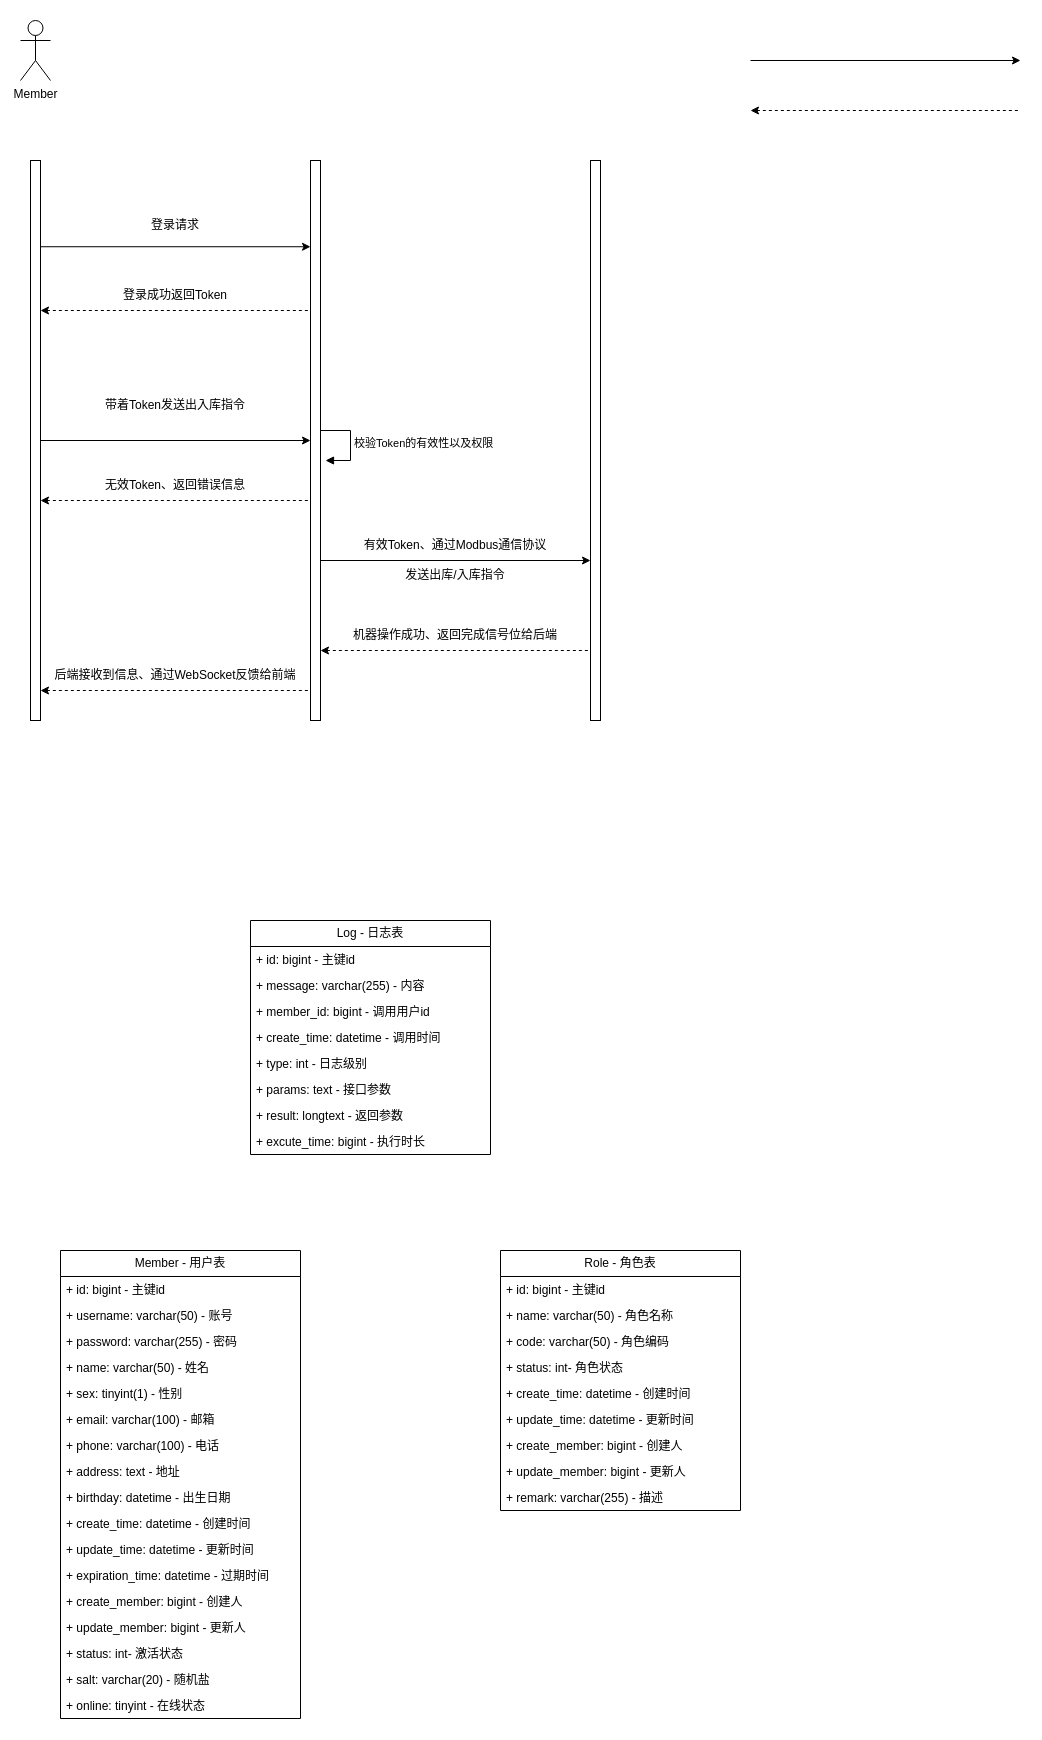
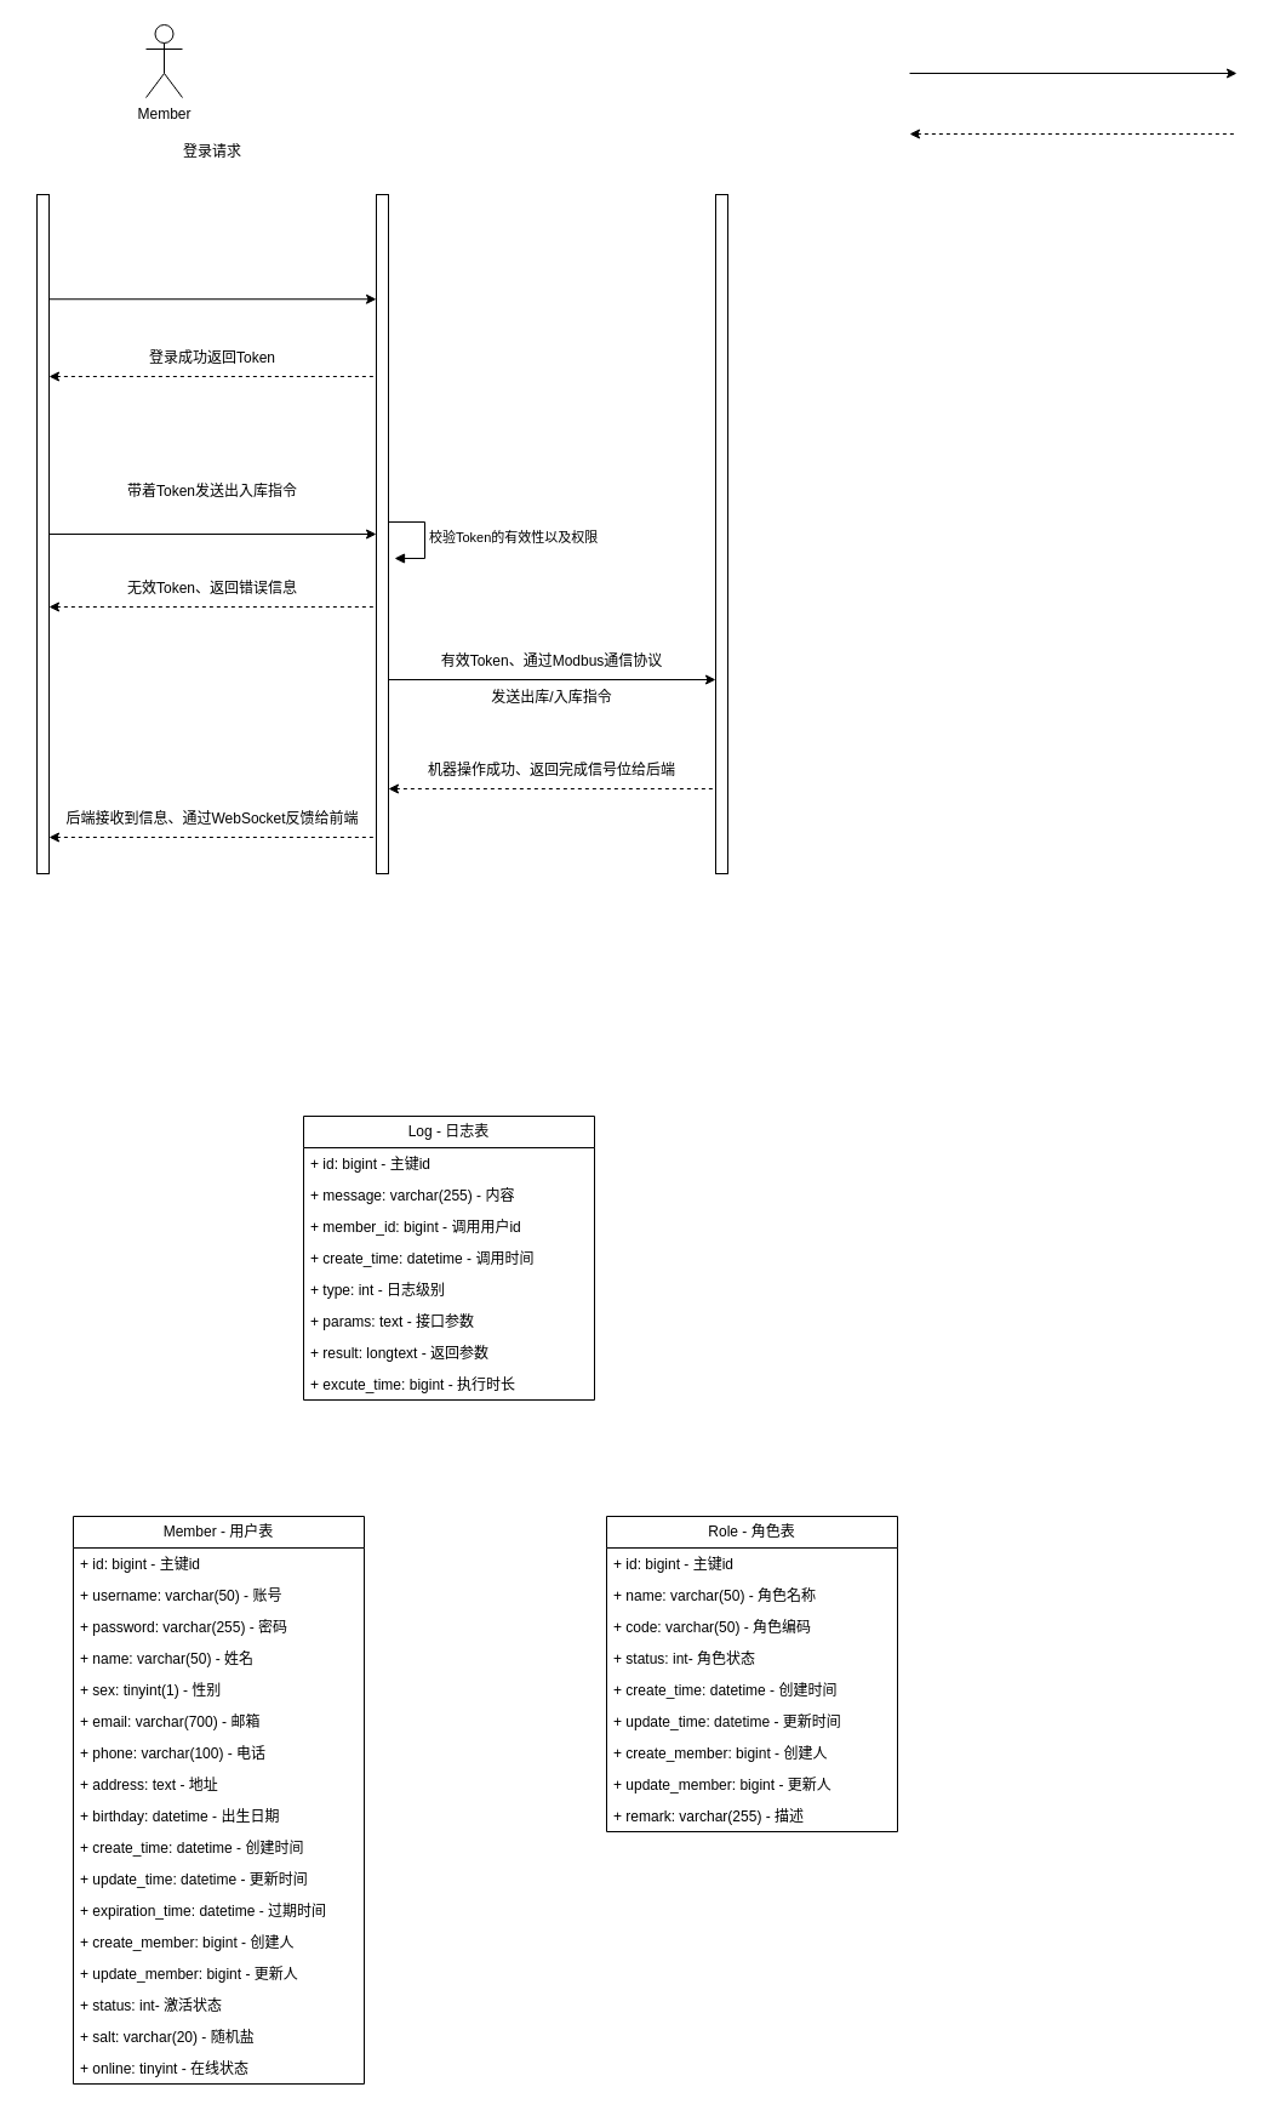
  <mxCell id="0" />
  <mxCell id="1" parent="0" />
- <mxCell id="2" value="Member" style="shape=umlActor;verticalLabelPosition=bottom;verticalAlign=top;html=1;outlineConnect=0;" vertex="1" parent="1"><mxGeometry x="20" y="20" width="30" height="60" as="geometry" /></mxCell>
+ <mxCell id="2" value="Member" style="shape=umlActor;verticalLabelPosition=bottom;verticalAlign=top;html=1;outlineConnect=0;" vertex="1" parent="1"><mxGeometry x="120" y="20" width="30" height="60" as="geometry" /></mxCell>
  <mxCell id="3" value="" style="html=1;points=[[0,0,0,0,5],[0,1,0,0,-5],[1,0,0,0,5],[1,1,0,0,-5]];perimeter=orthogonalPerimeter;outlineConnect=0;targetShapes=umlLifeline;portConstraint=eastwest;newEdgeStyle={&quot;curved&quot;:0,&quot;rounded&quot;:0};" vertex="1" parent="1"><mxGeometry x="590" y="160" width="10" height="560" as="geometry" /></mxCell>
  <mxCell id="4" value="" style="html=1;points=[[0,0,0,0,5],[0,1,0,0,-5],[1,0,0,0,5],[1,1,0,0,-5]];perimeter=orthogonalPerimeter;outlineConnect=0;targetShapes=umlLifeline;portConstraint=eastwest;newEdgeStyle={&quot;curved&quot;:0,&quot;rounded&quot;:0};" vertex="1" parent="1"><mxGeometry x="30" y="160" width="10" height="560" as="geometry" /></mxCell>
  <mxCell id="5" value="" style="endArrow=classic;html=1;rounded=0;entryX=0;entryY=0.154;entryDx=0;entryDy=0;entryPerimeter=0;" edge="1" parent="1" source="4" target="6"><mxGeometry width="50" height="50" relative="1" as="geometry"><mxPoint x="70" y="250" as="sourcePoint" /><mxPoint x="170" y="240" as="targetPoint" /></mxGeometry></mxCell>
  <mxCell id="6" value="" style="html=1;points=[[0,0,0,0,5],[0,1,0,0,-5],[1,0,0,0,5],[1,1,0,0,-5]];perimeter=orthogonalPerimeter;outlineConnect=0;targetShapes=umlLifeline;portConstraint=eastwest;newEdgeStyle={&quot;curved&quot;:0,&quot;rounded&quot;:0};" vertex="1" parent="1"><mxGeometry x="310" y="160" width="10" height="560" as="geometry" /></mxCell>
- <mxCell id="7" value="登录请求" style="text;html=1;align=center;verticalAlign=middle;whiteSpace=wrap;rounded=0;" vertex="1" parent="1"><mxGeometry x="40" y="210" width="270" height="30" as="geometry" /></mxCell>
+ <mxCell id="7" value="登录请求" style="text;html=1;align=center;verticalAlign=middle;whiteSpace=wrap;rounded=0;" vertex="1" parent="1"><mxGeometry x="40" y="110" width="270" height="30" as="geometry" /></mxCell>
  <mxCell id="8" value="" style="endArrow=none;html=1;rounded=0;dashed=1;endFill=0;startArrow=classic;startFill=1;" edge="1" parent="1"><mxGeometry width="50" height="50" relative="1" as="geometry"><mxPoint x="40" y="310" as="sourcePoint" /><mxPoint x="310" y="310" as="targetPoint" /></mxGeometry></mxCell>
  <mxCell id="9" value="登录成功返回Token" style="text;html=1;align=center;verticalAlign=middle;whiteSpace=wrap;rounded=0;" vertex="1" parent="1"><mxGeometry x="40" y="280" width="270" height="30" as="geometry" /></mxCell>
  <mxCell id="10" value="" style="endArrow=classic;html=1;rounded=0;" edge="1" parent="1" source="4" target="6"><mxGeometry width="50" height="50" relative="1" as="geometry"><mxPoint x="50" y="420" as="sourcePoint" /><mxPoint x="100" y="370" as="targetPoint" /></mxGeometry></mxCell>
  <mxCell id="11" value="带着Token发送出入库指令" style="text;html=1;align=center;verticalAlign=middle;whiteSpace=wrap;rounded=0;" vertex="1" parent="1"><mxGeometry x="40" y="390" width="270" height="30" as="geometry" /></mxCell>
  <mxCell id="12" value="校验Token的有效性以及权限" style="html=1;align=left;spacingLeft=2;endArrow=block;rounded=0;edgeStyle=orthogonalEdgeStyle;curved=0;rounded=0;" edge="1" parent="1"><mxGeometry relative="1" as="geometry"><mxPoint x="320" y="430" as="sourcePoint" /><Array as="points"><mxPoint x="350" y="460" /></Array><mxPoint x="325" y="460" as="targetPoint" /></mxGeometry></mxCell>
  <mxCell id="13" value="" style="endArrow=classic;html=1;rounded=0;" edge="1" parent="1"><mxGeometry width="50" height="50" relative="1" as="geometry"><mxPoint x="750" y="60" as="sourcePoint" /><mxPoint x="1020" y="60" as="targetPoint" /></mxGeometry></mxCell>
  <mxCell id="14" value="" style="endArrow=classic;html=1;rounded=0;" edge="1" parent="1"><mxGeometry width="50" height="50" relative="1" as="geometry"><mxPoint x="320" y="560" as="sourcePoint" /><mxPoint x="590" y="560" as="targetPoint" /></mxGeometry></mxCell>
  <mxCell id="15" value="有效Token、通过Modbus通信协议" style="text;html=1;align=center;verticalAlign=middle;whiteSpace=wrap;rounded=0;" vertex="1" parent="1"><mxGeometry x="320" y="530" width="270" height="30" as="geometry" /></mxCell>
  <mxCell id="16" value="发送出库/入库指令" style="text;html=1;align=center;verticalAlign=middle;whiteSpace=wrap;rounded=0;" vertex="1" parent="1"><mxGeometry x="320" y="560" width="270" height="30" as="geometry" /></mxCell>
  <mxCell id="17" value="" style="endArrow=none;html=1;rounded=0;dashed=1;startArrow=classic;startFill=1;endFill=0;" edge="1" parent="1"><mxGeometry width="50" height="50" relative="1" as="geometry"><mxPoint x="750" y="110" as="sourcePoint" /><mxPoint x="1020" y="110" as="targetPoint" /></mxGeometry></mxCell>
  <mxCell id="18" value="" style="endArrow=none;html=1;rounded=0;dashed=1;startArrow=classic;startFill=1;endFill=0;" edge="1" parent="1"><mxGeometry width="50" height="50" relative="1" as="geometry"><mxPoint x="40" y="500" as="sourcePoint" /><mxPoint x="310" y="500" as="targetPoint" /></mxGeometry></mxCell>
  <mxCell id="19" value="无效Token、返回错误信息" style="text;html=1;align=center;verticalAlign=middle;whiteSpace=wrap;rounded=0;" vertex="1" parent="1"><mxGeometry x="40" y="470" width="270" height="30" as="geometry" /></mxCell>
  <mxCell id="20" value="" style="endArrow=none;html=1;rounded=0;dashed=1;startArrow=classic;startFill=1;endFill=0;" edge="1" parent="1"><mxGeometry width="50" height="50" relative="1" as="geometry"><mxPoint x="320" y="650" as="sourcePoint" /><mxPoint x="590" y="650" as="targetPoint" /></mxGeometry></mxCell>
  <mxCell id="21" value="机器操作成功、返回完成信号位给后端" style="text;html=1;align=center;verticalAlign=middle;whiteSpace=wrap;rounded=0;" vertex="1" parent="1"><mxGeometry x="320" y="620" width="270" height="30" as="geometry" /></mxCell>
  <mxCell id="22" value="" style="endArrow=none;html=1;rounded=0;dashed=1;startArrow=classic;startFill=1;endFill=0;" edge="1" parent="1"><mxGeometry width="50" height="50" relative="1" as="geometry"><mxPoint x="40" y="690" as="sourcePoint" /><mxPoint x="310" y="690" as="targetPoint" /></mxGeometry></mxCell>
  <mxCell id="23" value="后端接收到信息、通过WebSocket反馈给前端" style="text;html=1;align=center;verticalAlign=middle;whiteSpace=wrap;rounded=0;" vertex="1" parent="1"><mxGeometry x="40" y="660" width="270" height="30" as="geometry" /></mxCell>
  <mxCell id="24" value="Member - 用户表" style="swimlane;fontStyle=0;childLayout=stackLayout;horizontal=1;startSize=26;fillColor=none;horizontalStack=0;resizeParent=1;resizeParentMax=0;resizeLast=0;collapsible=1;marginBottom=0;whiteSpace=wrap;html=1;" vertex="1" parent="1"><mxGeometry x="60" y="1250" width="240" height="468" as="geometry" /></mxCell>
  <mxCell id="25" value="+ id: bigint - 主键id" style="text;strokeColor=none;fillColor=none;align=left;verticalAlign=top;spacingLeft=4;spacingRight=4;overflow=hidden;rotatable=0;points=[[0,0.5],[1,0.5]];portConstraint=eastwest;whiteSpace=wrap;html=1;" vertex="1" parent="24"><mxGeometry y="26" width="240" height="26" as="geometry" /></mxCell>
  <mxCell id="26" value="+ username: varchar(50) - 账号" style="text;strokeColor=none;fillColor=none;align=left;verticalAlign=top;spacingLeft=4;spacingRight=4;overflow=hidden;rotatable=0;points=[[0,0.5],[1,0.5]];portConstraint=eastwest;whiteSpace=wrap;html=1;" vertex="1" parent="24"><mxGeometry y="52" width="240" height="26" as="geometry" /></mxCell>
  <mxCell id="27" value="+ password: varchar(255) - 密码" style="text;strokeColor=none;fillColor=none;align=left;verticalAlign=top;spacingLeft=4;spacingRight=4;overflow=hidden;rotatable=0;points=[[0,0.5],[1,0.5]];portConstraint=eastwest;whiteSpace=wrap;html=1;" vertex="1" parent="24"><mxGeometry y="78" width="240" height="26" as="geometry" /></mxCell>
  <mxCell id="28" value="+ name: varchar(50) - 姓名" style="text;strokeColor=none;fillColor=none;align=left;verticalAlign=top;spacingLeft=4;spacingRight=4;overflow=hidden;rotatable=0;points=[[0,0.5],[1,0.5]];portConstraint=eastwest;whiteSpace=wrap;html=1;" vertex="1" parent="24"><mxGeometry y="104" width="240" height="26" as="geometry" /></mxCell>
  <mxCell id="29" value="+ sex: tinyint(1) - 性别" style="text;strokeColor=none;fillColor=none;align=left;verticalAlign=top;spacingLeft=4;spacingRight=4;overflow=hidden;rotatable=0;points=[[0,0.5],[1,0.5]];portConstraint=eastwest;whiteSpace=wrap;html=1;" vertex="1" parent="24"><mxGeometry y="130" width="240" height="26" as="geometry" /></mxCell>
- <mxCell id="30" value="+ email: varchar(100) - 邮箱" style="text;strokeColor=none;fillColor=none;align=left;verticalAlign=top;spacingLeft=4;spacingRight=4;overflow=hidden;rotatable=0;points=[[0,0.5],[1,0.5]];portConstraint=eastwest;whiteSpace=wrap;html=1;" vertex="1" parent="24"><mxGeometry y="156" width="240" height="26" as="geometry" /></mxCell>
+ <mxCell id="30" value="+ email: varchar(700) - 邮箱" style="text;strokeColor=none;fillColor=none;align=left;verticalAlign=top;spacingLeft=4;spacingRight=4;overflow=hidden;rotatable=0;points=[[0,0.5],[1,0.5]];portConstraint=eastwest;whiteSpace=wrap;html=1;" vertex="1" parent="24"><mxGeometry y="156" width="240" height="26" as="geometry" /></mxCell>
  <mxCell id="31" value="+ phone: varchar(100) - 电话" style="text;strokeColor=none;fillColor=none;align=left;verticalAlign=top;spacingLeft=4;spacingRight=4;overflow=hidden;rotatable=0;points=[[0,0.5],[1,0.5]];portConstraint=eastwest;whiteSpace=wrap;html=1;" vertex="1" parent="24"><mxGeometry y="182" width="240" height="26" as="geometry" /></mxCell>
  <mxCell id="32" value="+ address: text - 地址" style="text;strokeColor=none;fillColor=none;align=left;verticalAlign=top;spacingLeft=4;spacingRight=4;overflow=hidden;rotatable=0;points=[[0,0.5],[1,0.5]];portConstraint=eastwest;whiteSpace=wrap;html=1;" vertex="1" parent="24"><mxGeometry y="208" width="240" height="26" as="geometry" /></mxCell>
  <mxCell id="33" value="+ birthday: datetime - 出生日期" style="text;strokeColor=none;fillColor=none;align=left;verticalAlign=top;spacingLeft=4;spacingRight=4;overflow=hidden;rotatable=0;points=[[0,0.5],[1,0.5]];portConstraint=eastwest;whiteSpace=wrap;html=1;" vertex="1" parent="24"><mxGeometry y="234" width="240" height="26" as="geometry" /></mxCell>
  <mxCell id="34" value="+ create_time: datetime - 创建时间" style="text;strokeColor=none;fillColor=none;align=left;verticalAlign=top;spacingLeft=4;spacingRight=4;overflow=hidden;rotatable=0;points=[[0,0.5],[1,0.5]];portConstraint=eastwest;whiteSpace=wrap;html=1;" vertex="1" parent="24"><mxGeometry y="260" width="240" height="26" as="geometry" /></mxCell>
  <mxCell id="35" value="+ update_time: datetime - 更新时间" style="text;strokeColor=none;fillColor=none;align=left;verticalAlign=top;spacingLeft=4;spacingRight=4;overflow=hidden;rotatable=0;points=[[0,0.5],[1,0.5]];portConstraint=eastwest;whiteSpace=wrap;html=1;" vertex="1" parent="24"><mxGeometry y="286" width="240" height="26" as="geometry" /></mxCell>
  <mxCell id="36" value="+ expiration_time: datetime - 过期时间" style="text;strokeColor=none;fillColor=none;align=left;verticalAlign=top;spacingLeft=4;spacingRight=4;overflow=hidden;rotatable=0;points=[[0,0.5],[1,0.5]];portConstraint=eastwest;whiteSpace=wrap;html=1;" vertex="1" parent="24"><mxGeometry y="312" width="240" height="26" as="geometry" /></mxCell>
  <mxCell id="37" value="+ create_member: bigint - 创建人" style="text;strokeColor=none;fillColor=none;align=left;verticalAlign=top;spacingLeft=4;spacingRight=4;overflow=hidden;rotatable=0;points=[[0,0.5],[1,0.5]];portConstraint=eastwest;whiteSpace=wrap;html=1;" vertex="1" parent="24"><mxGeometry y="338" width="240" height="26" as="geometry" /></mxCell>
  <mxCell id="38" value="+ update_member: bigint - 更新人" style="text;strokeColor=none;fillColor=none;align=left;verticalAlign=top;spacingLeft=4;spacingRight=4;overflow=hidden;rotatable=0;points=[[0,0.5],[1,0.5]];portConstraint=eastwest;whiteSpace=wrap;html=1;" vertex="1" parent="24"><mxGeometry y="364" width="240" height="26" as="geometry" /></mxCell>
  <mxCell id="39" value="+ status: int- 激活状态" style="text;strokeColor=none;fillColor=none;align=left;verticalAlign=top;spacingLeft=4;spacingRight=4;overflow=hidden;rotatable=0;points=[[0,0.5],[1,0.5]];portConstraint=eastwest;whiteSpace=wrap;html=1;" vertex="1" parent="24"><mxGeometry y="390" width="240" height="26" as="geometry" /></mxCell>
  <mxCell id="40" value="+ salt: varchar(20) - 随机盐" style="text;strokeColor=none;fillColor=none;align=left;verticalAlign=top;spacingLeft=4;spacingRight=4;overflow=hidden;rotatable=0;points=[[0,0.5],[1,0.5]];portConstraint=eastwest;whiteSpace=wrap;html=1;" vertex="1" parent="24"><mxGeometry y="416" width="240" height="26" as="geometry" /></mxCell>
  <mxCell id="41" value="+ online: tinyint - 在线状态" style="text;strokeColor=none;fillColor=none;align=left;verticalAlign=top;spacingLeft=4;spacingRight=4;overflow=hidden;rotatable=0;points=[[0,0.5],[1,0.5]];portConstraint=eastwest;whiteSpace=wrap;html=1;" vertex="1" parent="24"><mxGeometry y="442" width="240" height="26" as="geometry" /></mxCell>
  <mxCell id="42" value="Role - 角色表" style="swimlane;fontStyle=0;childLayout=stackLayout;horizontal=1;startSize=26;fillColor=none;horizontalStack=0;resizeParent=1;resizeParentMax=0;resizeLast=0;collapsible=1;marginBottom=0;whiteSpace=wrap;html=1;" vertex="1" parent="1"><mxGeometry x="500" y="1250" width="240" height="260" as="geometry" /></mxCell>
  <mxCell id="43" value="+ id: bigint - 主键id" style="text;strokeColor=none;fillColor=none;align=left;verticalAlign=top;spacingLeft=4;spacingRight=4;overflow=hidden;rotatable=0;points=[[0,0.5],[1,0.5]];portConstraint=eastwest;whiteSpace=wrap;html=1;" vertex="1" parent="42"><mxGeometry y="26" width="240" height="26" as="geometry" /></mxCell>
  <mxCell id="44" value="+ name: varchar(50) - 角色名称" style="text;strokeColor=none;fillColor=none;align=left;verticalAlign=top;spacingLeft=4;spacingRight=4;overflow=hidden;rotatable=0;points=[[0,0.5],[1,0.5]];portConstraint=eastwest;whiteSpace=wrap;html=1;" vertex="1" parent="42"><mxGeometry y="52" width="240" height="26" as="geometry" /></mxCell>
  <mxCell id="45" value="+ code: varchar(50) - 角色编码" style="text;strokeColor=none;fillColor=none;align=left;verticalAlign=top;spacingLeft=4;spacingRight=4;overflow=hidden;rotatable=0;points=[[0,0.5],[1,0.5]];portConstraint=eastwest;whiteSpace=wrap;html=1;" vertex="1" parent="42"><mxGeometry y="78" width="240" height="26" as="geometry" /></mxCell>
  <mxCell id="46" value="+ status: int- 角色状态" style="text;strokeColor=none;fillColor=none;align=left;verticalAlign=top;spacingLeft=4;spacingRight=4;overflow=hidden;rotatable=0;points=[[0,0.5],[1,0.5]];portConstraint=eastwest;whiteSpace=wrap;html=1;" vertex="1" parent="42"><mxGeometry y="104" width="240" height="26" as="geometry" /></mxCell>
  <mxCell id="47" value="+ create_time: datetime - 创建时间" style="text;strokeColor=none;fillColor=none;align=left;verticalAlign=top;spacingLeft=4;spacingRight=4;overflow=hidden;rotatable=0;points=[[0,0.5],[1,0.5]];portConstraint=eastwest;whiteSpace=wrap;html=1;" vertex="1" parent="42"><mxGeometry y="130" width="240" height="26" as="geometry" /></mxCell>
  <mxCell id="48" value="+ update_time: datetime - 更新时间" style="text;strokeColor=none;fillColor=none;align=left;verticalAlign=top;spacingLeft=4;spacingRight=4;overflow=hidden;rotatable=0;points=[[0,0.5],[1,0.5]];portConstraint=eastwest;whiteSpace=wrap;html=1;" vertex="1" parent="42"><mxGeometry y="156" width="240" height="26" as="geometry" /></mxCell>
  <mxCell id="49" value="+ create_member: bigint - 创建人" style="text;strokeColor=none;fillColor=none;align=left;verticalAlign=top;spacingLeft=4;spacingRight=4;overflow=hidden;rotatable=0;points=[[0,0.5],[1,0.5]];portConstraint=eastwest;whiteSpace=wrap;html=1;" vertex="1" parent="42"><mxGeometry y="182" width="240" height="26" as="geometry" /></mxCell>
  <mxCell id="50" value="+ update_member: bigint - 更新人" style="text;strokeColor=none;fillColor=none;align=left;verticalAlign=top;spacingLeft=4;spacingRight=4;overflow=hidden;rotatable=0;points=[[0,0.5],[1,0.5]];portConstraint=eastwest;whiteSpace=wrap;html=1;" vertex="1" parent="42"><mxGeometry y="208" width="240" height="26" as="geometry" /></mxCell>
  <mxCell id="51" value="+ remark: varchar(255) - 描述" style="text;strokeColor=none;fillColor=none;align=left;verticalAlign=top;spacingLeft=4;spacingRight=4;overflow=hidden;rotatable=0;points=[[0,0.5],[1,0.5]];portConstraint=eastwest;whiteSpace=wrap;html=1;" vertex="1" parent="42"><mxGeometry y="234" width="240" height="26" as="geometry" /></mxCell>
  <mxCell id="52" value="Log - 日志表" style="swimlane;fontStyle=0;childLayout=stackLayout;horizontal=1;startSize=26;fillColor=none;horizontalStack=0;resizeParent=1;resizeParentMax=0;resizeLast=0;collapsible=1;marginBottom=0;whiteSpace=wrap;html=1;" vertex="1" parent="1"><mxGeometry x="250" y="920" width="240" height="234" as="geometry" /></mxCell>
  <mxCell id="53" value="+ id: bigint - 主键id" style="text;strokeColor=none;fillColor=none;align=left;verticalAlign=top;spacingLeft=4;spacingRight=4;overflow=hidden;rotatable=0;points=[[0,0.5],[1,0.5]];portConstraint=eastwest;whiteSpace=wrap;html=1;" vertex="1" parent="52"><mxGeometry y="26" width="240" height="26" as="geometry" /></mxCell>
  <mxCell id="54" value="+ message: varchar(255) - 内容" style="text;strokeColor=none;fillColor=none;align=left;verticalAlign=top;spacingLeft=4;spacingRight=4;overflow=hidden;rotatable=0;points=[[0,0.5],[1,0.5]];portConstraint=eastwest;whiteSpace=wrap;html=1;" vertex="1" parent="52"><mxGeometry y="52" width="240" height="26" as="geometry" /></mxCell>
  <mxCell id="55" value="+ member_id: bigint - 调用用户id" style="text;strokeColor=none;fillColor=none;align=left;verticalAlign=top;spacingLeft=4;spacingRight=4;overflow=hidden;rotatable=0;points=[[0,0.5],[1,0.5]];portConstraint=eastwest;whiteSpace=wrap;html=1;" vertex="1" parent="52"><mxGeometry y="78" width="240" height="26" as="geometry" /></mxCell>
  <mxCell id="56" value="+ create_time: datetime - 调用时间" style="text;strokeColor=none;fillColor=none;align=left;verticalAlign=top;spacingLeft=4;spacingRight=4;overflow=hidden;rotatable=0;points=[[0,0.5],[1,0.5]];portConstraint=eastwest;whiteSpace=wrap;html=1;" vertex="1" parent="52"><mxGeometry y="104" width="240" height="26" as="geometry" /></mxCell>
  <mxCell id="57" value="+ type: int - 日志级别" style="text;strokeColor=none;fillColor=none;align=left;verticalAlign=top;spacingLeft=4;spacingRight=4;overflow=hidden;rotatable=0;points=[[0,0.5],[1,0.5]];portConstraint=eastwest;whiteSpace=wrap;html=1;" vertex="1" parent="52"><mxGeometry y="130" width="240" height="26" as="geometry" /></mxCell>
  <mxCell id="58" value="+ params: text - 接口参数" style="text;strokeColor=none;fillColor=none;align=left;verticalAlign=top;spacingLeft=4;spacingRight=4;overflow=hidden;rotatable=0;points=[[0,0.5],[1,0.5]];portConstraint=eastwest;whiteSpace=wrap;html=1;" vertex="1" parent="52"><mxGeometry y="156" width="240" height="26" as="geometry" /></mxCell>
  <mxCell id="59" value="+ result: longtext - 返回参数" style="text;strokeColor=none;fillColor=none;align=left;verticalAlign=top;spacingLeft=4;spacingRight=4;overflow=hidden;rotatable=0;points=[[0,0.5],[1,0.5]];portConstraint=eastwest;whiteSpace=wrap;html=1;" vertex="1" parent="52"><mxGeometry y="182" width="240" height="26" as="geometry" /></mxCell>
  <mxCell id="60" value="+ excute_time: bigint - 执行时长" style="text;strokeColor=none;fillColor=none;align=left;verticalAlign=top;spacingLeft=4;spacingRight=4;overflow=hidden;rotatable=0;points=[[0,0.5],[1,0.5]];portConstraint=eastwest;whiteSpace=wrap;html=1;" vertex="1" parent="52"><mxGeometry y="208" width="240" height="26" as="geometry" /></mxCell>
